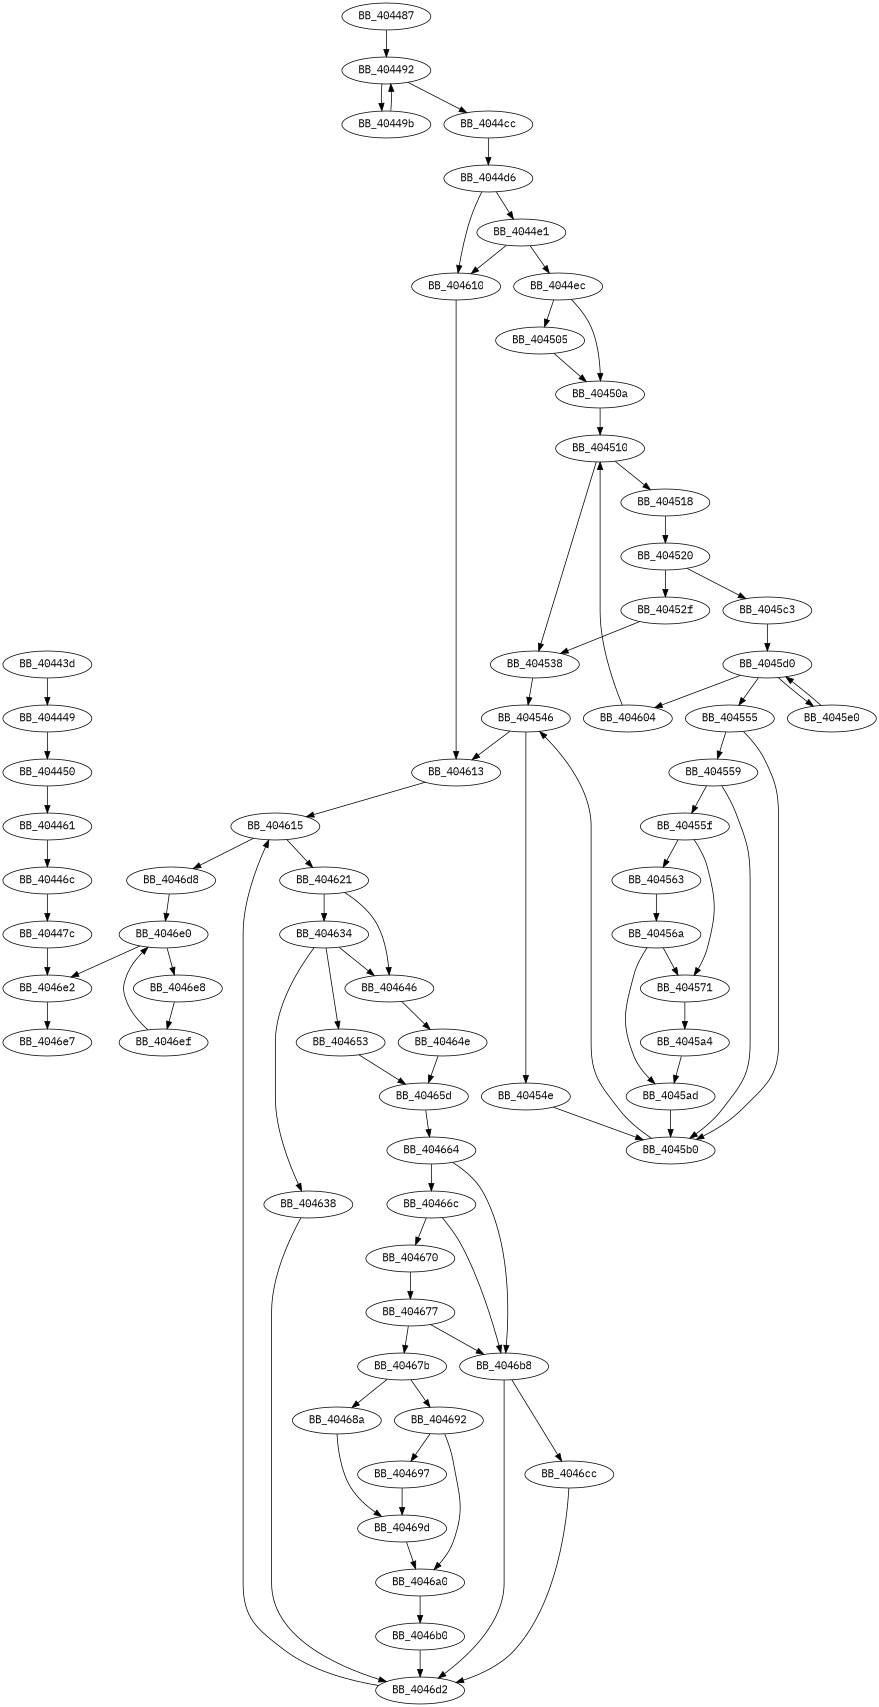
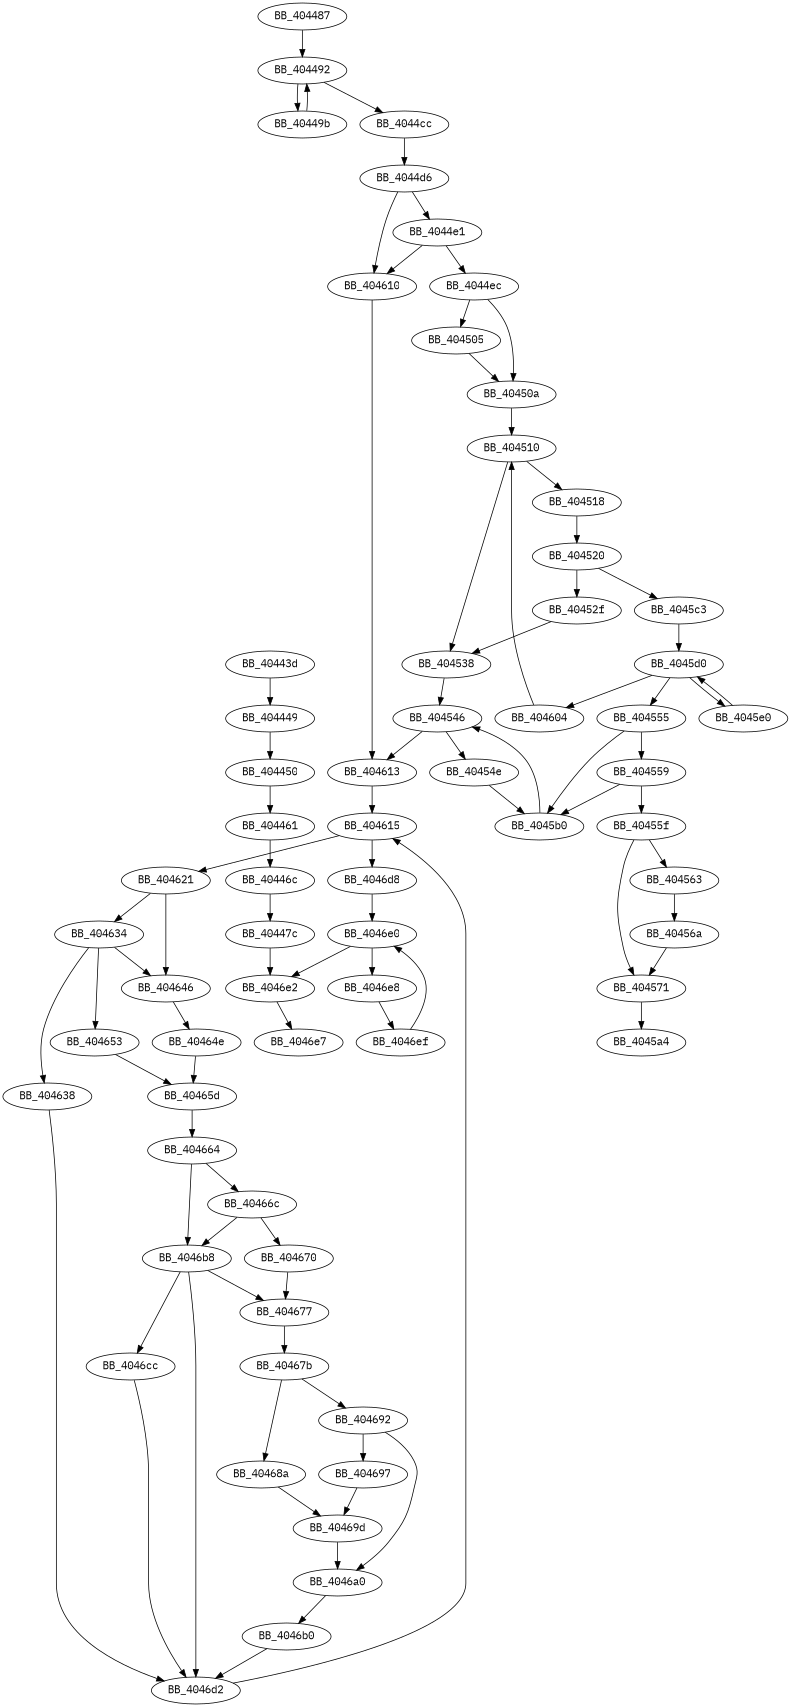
  digraph {
    fontname="IBM Plex Mono"
    node [fontname="IBM Plex Mono"]
    edge [fontname="IBM Plex Mono"]
    BB_40443d
    BB_404449
    BB_404450
    BB_404461
    BB_40446c
    BB_40447c
    BB_404487
    BB_404492
    BB_4046e2
    BB_40449b
    BB_4044cc
    BB_4046e7
    BB_4044d6
    BB_4044e1
    BB_404610
    BB_4044ec
    BB_404613
    BB_404505
    BB_40450a
    BB_404615
    BB_404510
    BB_404518
    BB_404538
    BB_404520
    BB_404546
    BB_40452f
    BB_4045c3
    BB_40454e
    BB_4045d0
    BB_404555
    BB_4045e0
    BB_404604
    BB_4045b0
    BB_404559
    BB_404621
    BB_4046d8
    BB_40455f
    BB_404563
    BB_404571
    BB_40456a
    BB_4045a4
-   BB_4045ad
    BB_404634
    BB_404646
    BB_4046e0
    BB_404638
    BB_404653
    BB_40464e
    BB_4046e8
    BB_4046d2
    BB_40465d
    BB_404664
    BB_40466c
    BB_4046b8
    BB_404670
    BB_4046cc
    BB_404677
    BB_40467b
    BB_40468a
    BB_404692
    BB_40469d
    BB_404697
    BB_4046a0
    BB_4046b0
    BB_4046ef
    BB_40443d -> BB_404449
    BB_404449 -> BB_404450
    BB_404450 -> BB_404461
    BB_404461 -> BB_40446c
    BB_40446c -> BB_40447c
    BB_40447c -> BB_4046e2
    BB_404487 -> BB_404492
    BB_404492 -> BB_40449b
    BB_404492 -> BB_4044cc
    BB_4046e2 -> BB_4046e7
    BB_40449b -> BB_404492
    BB_4044cc -> BB_4044d6
    BB_4044d6 -> BB_4044e1
    BB_4044d6 -> BB_404610
    BB_4044e1 -> BB_404610
    BB_4044e1 -> BB_4044ec
    BB_404610 -> BB_404613
    BB_4044ec -> BB_404505
    BB_4044ec -> BB_40450a
    BB_404613 -> BB_404615
    BB_404505 -> BB_40450a
    BB_40450a -> BB_404510
    BB_404615 -> BB_404621
    BB_404615 -> BB_4046d8
    BB_404510 -> BB_404518
    BB_404510 -> BB_404538
    BB_404518 -> BB_404520
    BB_404538 -> BB_404546
    BB_404520 -> BB_40452f
    BB_404520 -> BB_4045c3
    BB_404546 -> BB_404613
    BB_404546 -> BB_40454e
    BB_40452f -> BB_404538
    BB_4045c3 -> BB_4045d0
    BB_40454e -> BB_4045b0
    BB_4045d0 -> BB_404555
    BB_4045d0 -> BB_4045e0
    BB_4045d0 -> BB_404604
    BB_404555 -> BB_4045b0
    BB_404555 -> BB_404559
    BB_4045e0 -> BB_4045d0
    BB_404604 -> BB_404510
    BB_4045b0 -> BB_404546
    BB_404559 -> BB_4045b0
    BB_404559 -> BB_40455f
    BB_404621 -> BB_404634
    BB_404621 -> BB_404646
    BB_4046d8 -> BB_4046e0
    BB_40455f -> BB_404563
    BB_40455f -> BB_404571
    BB_404563 -> BB_40456a
    BB_404571 -> BB_4045a4
    BB_40456a -> BB_404571
-   BB_40456a -> BB_4045ad
-   BB_4045a4 -> BB_4045ad
-   BB_4045ad -> BB_4045b0
    BB_404634 -> BB_404646
    BB_404634 -> BB_404638
    BB_404634 -> BB_404653
    BB_404646 -> BB_40464e
    BB_4046e0 -> BB_4046e2
    BB_4046e0 -> BB_4046e8
    BB_404638 -> BB_4046d2
    BB_404653 -> BB_40465d
    BB_40464e -> BB_40465d
    BB_4046e8 -> BB_4046ef
    BB_4046d2 -> BB_404615
    BB_40465d -> BB_404664
    BB_404664 -> BB_40466c
    BB_404664 -> BB_4046b8
    BB_40466c -> BB_4046b8
    BB_40466c -> BB_404670
    BB_4046b8 -> BB_4046d2
    BB_4046b8 -> BB_4046cc
    BB_404670 -> BB_404677
    BB_4046cc -> BB_4046d2
-   BB_404677 -> BB_4046b8
+   BB_4046b8 -> BB_404677
    BB_404677 -> BB_40467b
    BB_40467b -> BB_40468a
    BB_40467b -> BB_404692
    BB_40468a -> BB_40469d
    BB_404692 -> BB_404697
    BB_404692 -> BB_4046a0
    BB_40469d -> BB_4046a0
    BB_404697 -> BB_40469d
    BB_4046a0 -> BB_4046b0
    BB_4046b0 -> BB_4046d2
    BB_4046ef -> BB_4046e0
  }
